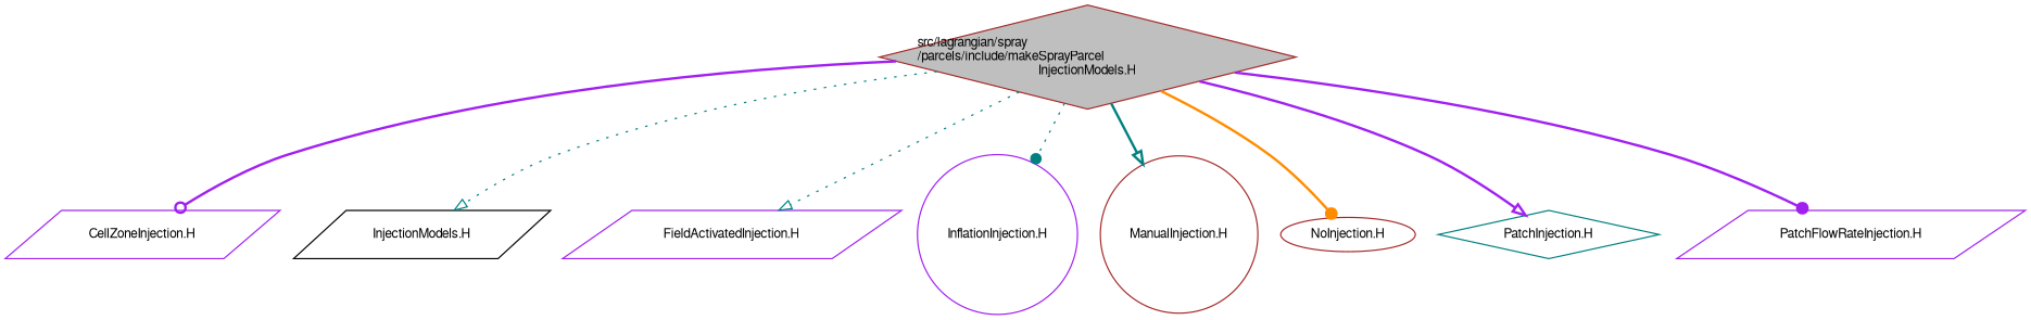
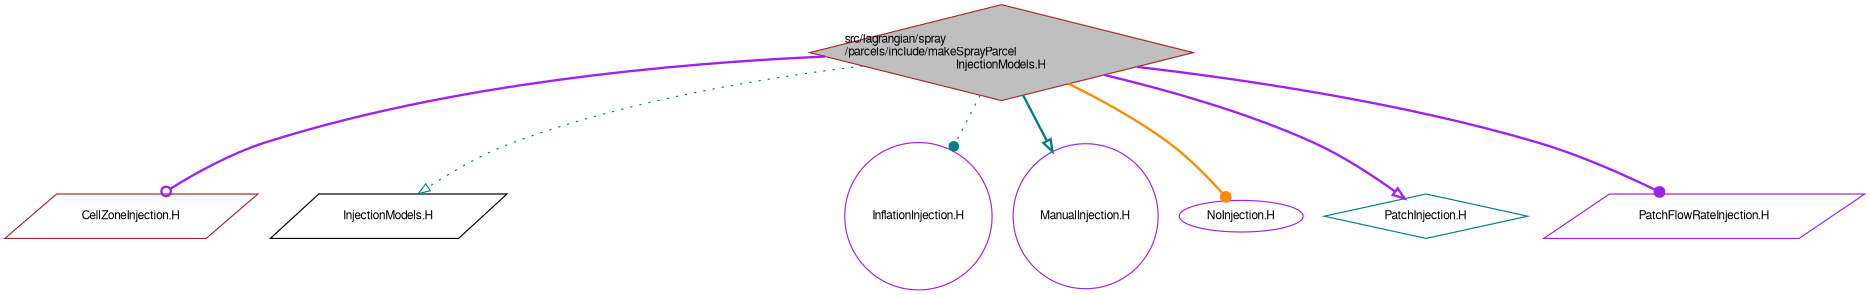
  digraph {
    node [color=purple fontname=FreeSans fontsize=10 shape=parallelogram]
    edge [arrowhead=onormal color=teal fontname=FreeSans fontsize=10 labelfontname=FreeSans labelfontsize=10 style=bold]
    n1 [color=brown fillcolor=grey75 fontcolor=black height=0.2 label="src/lagrangian/spray\l/parcels/include/makeSprayParcel\lInjectionModels.H" shape=diamond style=filled width=0.4]
-   n2 [height=0.2 label="CellZoneInjection.H" width=0.4]
+   n2 [color=brown height=0.2 label="CellZoneInjection.H" width=0.4]
    n3 [color=black height=0.2 label="InjectionModels.H" width=0.4]
-   n4 [height=0.2 label="FieldActivatedInjection.H" width=0.4]
    n5 [height=0.2 label="InflationInjection.H" shape=circle width=0.4]
-   n6 [color=brown height=0.2 label="ManualInjection.H" shape=circle width=0.4]
-   n7 [color=brown height=0.2 label="NoInjection.H" shape=ellipse width=0.4]
+   n6 [height=0.2 label="ManualInjection.H" shape=circle width=0.4]
+   n7 [height=0.2 label="NoInjection.H" shape=ellipse width=0.4]
    n8 [color=teal height=0.2 label="PatchInjection.H" shape=diamond width=0.4]
    n9 [height=0.2 label="PatchFlowRateInjection.H" width=0.4]
    n1 -> n2 [arrowhead=odot color=purple]
    n1 -> n3 [style=dotted]
-   n1 -> n4 [style=dotted]
    n1 -> n5 [arrowhead=dot style=dotted]
    n1 -> n6
    n1 -> n7 [arrowhead=dot color=darkorange]
    n1 -> n8 [color=purple]
    n1 -> n9 [arrowhead=dot color=purple]
  }
